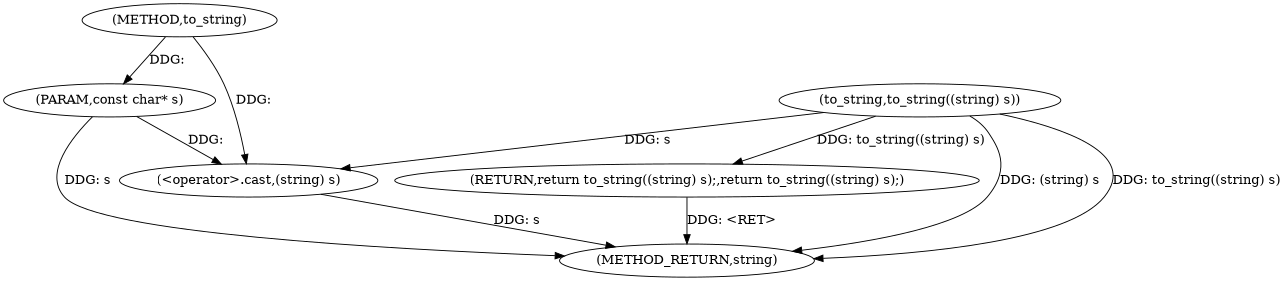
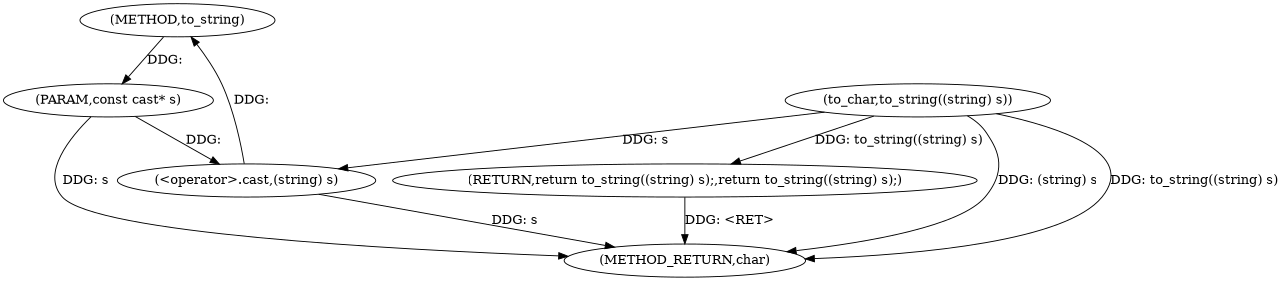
  digraph {
    n1 [label="(METHOD,to_string)"]
-   n2 [label="(PARAM,const char* s)"]
+   n2 [label="(PARAM,const cast* s)"]
    n3 [label="(<operator>.cast,(string) s)"]
-   n4 [label="(METHOD_RETURN,string)"]
+   n4 [label="(METHOD_RETURN,char)"]
    n5 [label="(RETURN,return to_string((string) s);,return to_string((string) s);)"]
-   n6 [label="(to_string,to_string((string) s))"]
+   n6 [label="(to_char,to_string((string) s))"]
    n1 -> n2 [label="DDG: "]
-   n1 -> n3 [label="DDG: "]
+   n3 -> n1 [label="DDG: "]
    n2 -> n3 [label="DDG: "]
    n2 -> n4 [label="DDG: s"]
    n3 -> n4 [label="DDG: s"]
    n5 -> n4 [label="DDG: <RET>"]
    n6 -> n3 [label="DDG: s"]
    n6 -> n4 [label="DDG: (string) s"]
    n6 -> n4 [label="DDG: to_string((string) s)"]
    n6 -> n5 [label="DDG: to_string((string) s)"]
  }
